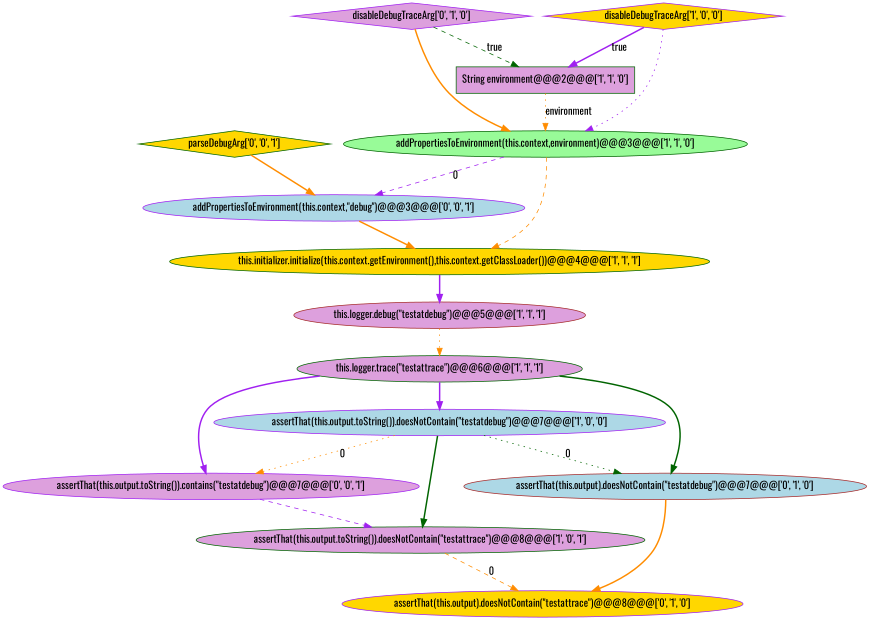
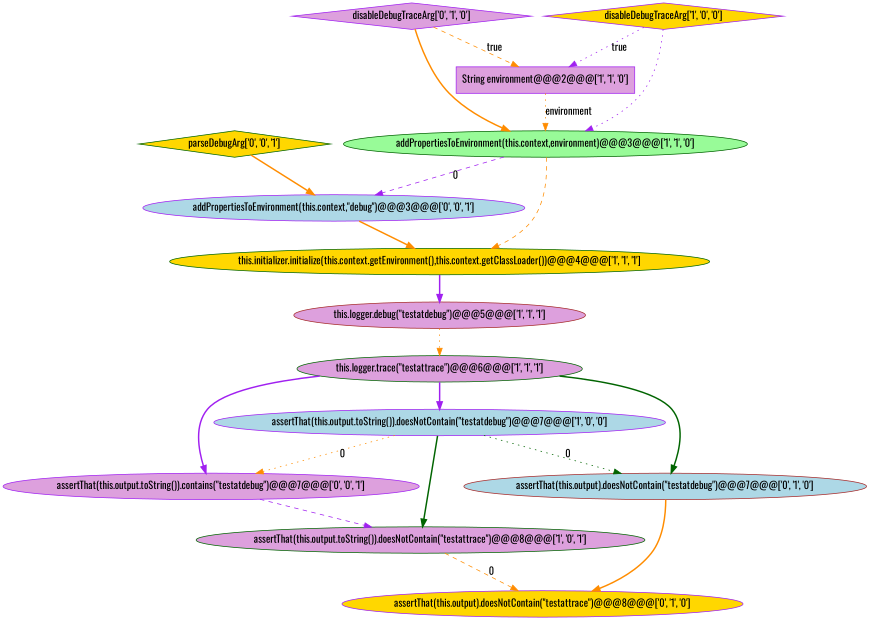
  digraph {
    fontname=Oswald
    node [color=purple fillcolor=plum fontname=Oswald shape=ellipse style=filled]
    edge [color=darkorange fontname=Oswald style=bold]
    n1 [label="assertThat(this.output.toString()).contains(\"testatdebug\")@@@7@@@['0', '0', '1']"]
    n2 [color=darkgreen label="assertThat(this.output.toString()).doesNotContain(\"testattrace\")@@@8@@@['1', '0', '1']"]
    n3 [fillcolor=gold label="assertThat(this.output).doesNotContain(\"testattrace\")@@@8@@@['0', '1', '0']"]
    n4 [color=darkgreen fillcolor=gold label="this.initializer.initialize(this.context.getEnvironment(),this.context.getClassLoader())@@@4@@@['1', '1', '1']"]
    n5 [color=brown label="this.logger.debug(\"testatdebug\")@@@5@@@['1', '1', '1']"]
    n6 [color=darkgreen label="this.logger.trace(\"testattrace\")@@@6@@@['1', '1', '1']"]
-   n7 [color=darkgreen label="String environment@@@2@@@['1', '1', '0']" shape=box]
+   n7 [label="String environment@@@2@@@['1', '1', '0']" shape=box]
    n8 [color=darkgreen fillcolor=palegreen label="addPropertiesToEnvironment(this.context,environment)@@@3@@@['1', '1', '0']"]
    n9 [fillcolor=lightblue label="addPropertiesToEnvironment(this.context,\"debug\")@@@3@@@['0', '0', '1']"]
    n10 [label="disableDebugTraceArg['0', '1', '0']" shape=diamond]
    n11 [fillcolor=lightblue label="assertThat(this.output.toString()).doesNotContain(\"testatdebug\")@@@7@@@['1', '0', '0']"]
    n12 [color=brown fillcolor=lightblue label="assertThat(this.output).doesNotContain(\"testatdebug\")@@@7@@@['0', '1', '0']"]
    n13 [fillcolor=gold label="disableDebugTraceArg['1', '0', '0']" shape=diamond]
    n14 [color=darkgreen fillcolor=gold label="parseDebugArg['0', '0', '1']" shape=diamond]
    n1 -> n2 [color=purple style=dashed]
    n2 -> n3 [label=0 style=dashed]
    n4 -> n5 [color=purple]
    n5 -> n6 [style=dotted]
    n6 -> n1 [color=purple]
    n6 -> n11 [color=purple]
    n6 -> n12 [color=darkgreen]
    n7 -> n8 [label=environment style=dotted]
    n8 -> n4 [style=dashed]
    n8 -> n9 [color=purple label=0 style=dashed]
    n9 -> n4
-   n10 -> n7 [color=darkgreen label=true style=dashed]
+   n10 -> n7 [label=true style=dashed]
    n10 -> n8
    n11 -> n1 [label=0 style=dotted]
    n11 -> n2 [color=darkgreen]
    n11 -> n12 [color=darkgreen label=0 style=dotted]
    n12 -> n3
-   n13 -> n7 [color=purple label=true]
+   n13 -> n7 [color=purple label=true style=dotted]
    n13 -> n8 [color=purple style=dotted]
    n14 -> n9
  }
